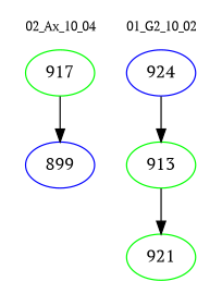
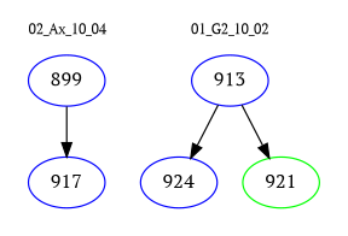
  digraph {
    fontname="PT Serif"
    node [color=blue fontname="PT Serif"]
    edge [color=black fontname="PT Serif"]
    n1 [label=899]
-   n2 [color=green label=917]
+   n2 [label=917]
    n3 [label=924]
-   n4 [color=green label=913]
+   n4 [label=913]
    n5 [color=green label=921]
    subgraph cluster_1 {
      color=white
      fontsize=10
      label="02_Ax_10_04"
      n1
      n2
    }
    subgraph cluster_2 {
      color=white
      fontsize=10
      label="01_G2_10_02"
      n3
      n4
      n5
    }
-   n2 -> n1
-   n3 -> n4
+   n1 -> n2
+   n4 -> n3
    n4 -> n5
  }
